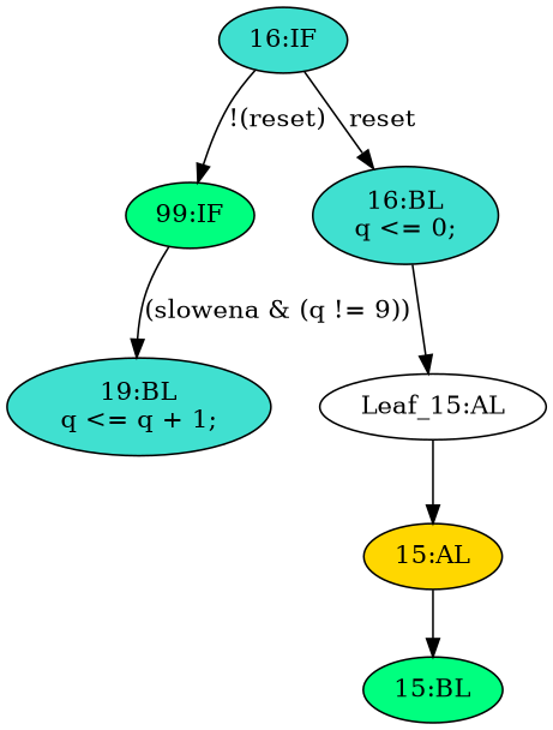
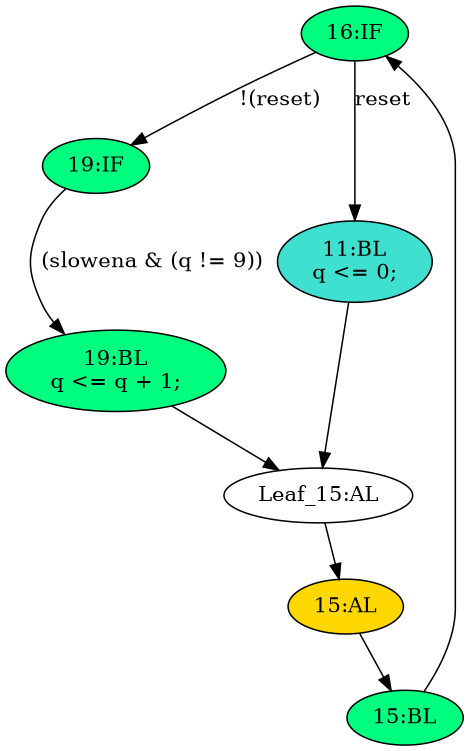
  strict digraph {
    node [fillcolor=springgreen statements="[]" style=filled typ=Block]
    edge [cond="[]" lineno=None]
-   n1 [ast="<pyverilog.vparser.ast.IfStatement object at 0x7fe43e3d6bd0>" fillcolor=turquoise label="16:IF" typ=IfStatement]
-   n2 [ast="<pyverilog.vparser.ast.IfStatement object at 0x7fe43e663610>" label="99:IF" typ=IfStatement]
-   n3 [ast="<pyverilog.vparser.ast.Block object at 0x7fe43e6f5e10>" fillcolor=turquoise label="16:BL\nq <= 0;" statements="[<pyverilog.vparser.ast.NonblockingSubstitution object at 0x7fe43e3d6810>]"]
-   n4 [ast="<pyverilog.vparser.ast.Block object at 0x7fe43e6634d0>" fillcolor=turquoise label="19:BL\nq <= q + 1;" statements="[<pyverilog.vparser.ast.NonblockingSubstitution object at 0x7fe43e3cebd0>]"]
+   n1 [ast="<pyverilog.vparser.ast.IfStatement object at 0x7fe43e3d6bd0>" label="16:IF" typ=IfStatement]
+   n2 [ast="<pyverilog.vparser.ast.IfStatement object at 0x7fe43e663610>" label="19:IF" typ=IfStatement]
+   n3 [ast="<pyverilog.vparser.ast.Block object at 0x7fe43e6f5e10>" fillcolor=turquoise label="11:BL\nq <= 0;" statements="[<pyverilog.vparser.ast.NonblockingSubstitution object at 0x7fe43e3d6810>]"]
+   n4 [ast="<pyverilog.vparser.ast.Block object at 0x7fe43e6634d0>" label="19:BL\nq <= q + 1;" statements="[<pyverilog.vparser.ast.NonblockingSubstitution object at 0x7fe43e3cebd0>]"]
    n5 [def_var="['q']" label="Leaf_15:AL" fillcolor="" statements="" style="" typ=""]
    n6 [ast="<pyverilog.vparser.ast.Always object at 0x7fe43e3c3fd0>" clk_sens=True fillcolor=gold label="15:AL" sens="['clk']" typ=Always use_var="['reset', 'q', 'slowena']"]
    n7 [ast="<pyverilog.vparser.ast.Block object at 0x7fe43e6f50d0>" label="15:BL"]
    n1 -> n2 [cond="['reset']" label="!(reset)" lineno=16]
    n1 -> n3 [cond="['reset']" label=reset lineno=16]
    n2 -> n4 [cond="['slowena', 'q']" label="(slowena & (q != 9))" lineno=19]
    n3 -> n5
+   n4 -> n5
    n5 -> n6 [cond="" lineno=""]
    n6 -> n7
+   n7 -> n1
  }
